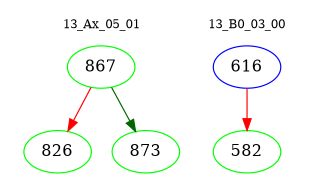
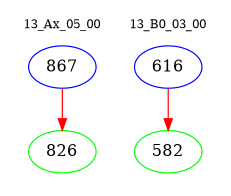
  digraph {
    node [color=green]
    edge [color=red]
-   n1 [label=867]
+   n1 [color=blue label=867]
    n2 [label=826]
-   n3 [label=873]
    n4 [color=blue label=616]
    n5 [label=582]
    subgraph cluster_1 {
      color=white
      fontsize=10
-     label="13_Ax_05_01"
+     label="13_Ax_05_00"
      n1
      n2
-     n3
    }
    subgraph cluster_2 {
      color=white
      fontsize=10
      label="13_B0_03_00"
      n4
      n5
    }
    n1 -> n2
-   n1 -> n3 [color=darkgreen]
    n4 -> n5
  }
